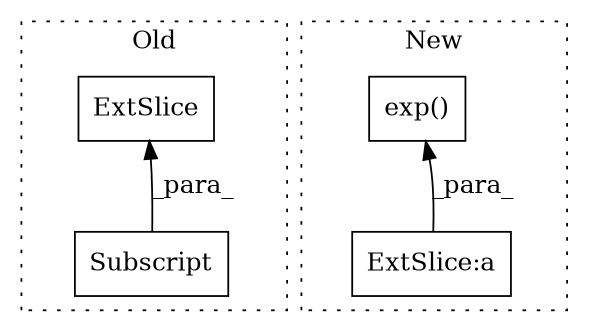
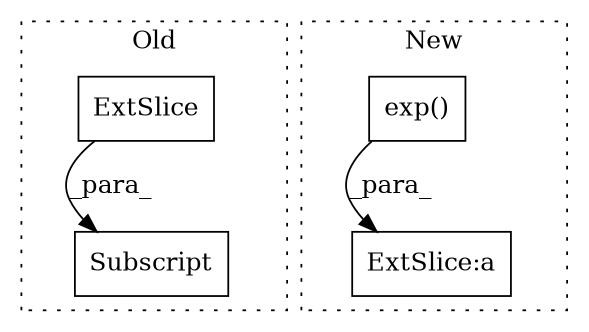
  digraph {
    node [shape=box]
    n1 [a=85 l=9 label=ExtSlice s=1324]
    n2 [a=63 l="24,0" label=Subscript s="1324,0"]
    n3 [a=75 l="10,1" label="exp()" s="1847,1859"]
    n4 [a=82 l=3 label="ExtSlice:a" s=1860]
    subgraph cluster_1 {
      label=Old
      style=dotted
      n1
      n2
    }
    subgraph cluster_2 {
      label=New
      style=dotted
      n3
      n4
    }
-   n2 -> n1 [label=_para_]
-   n4 -> n3 [label=_para_]
+   n1 -> n2 [label=_para_]
+   n3 -> n4 [label=_para_]
  }
